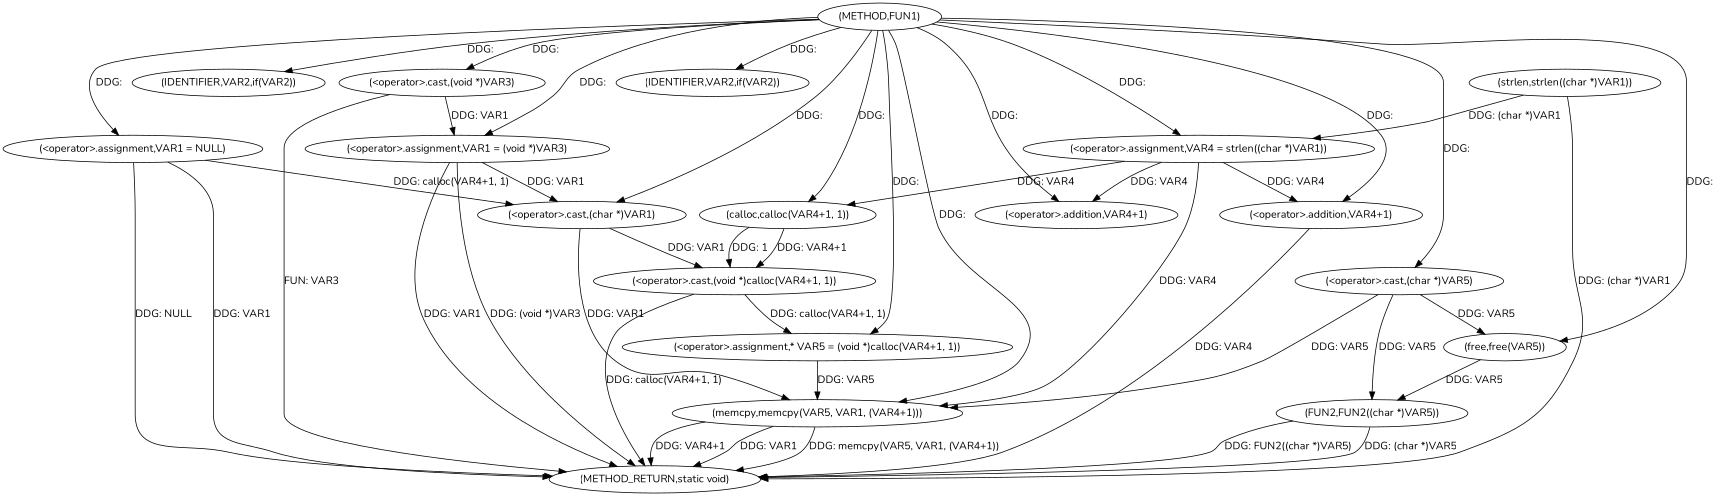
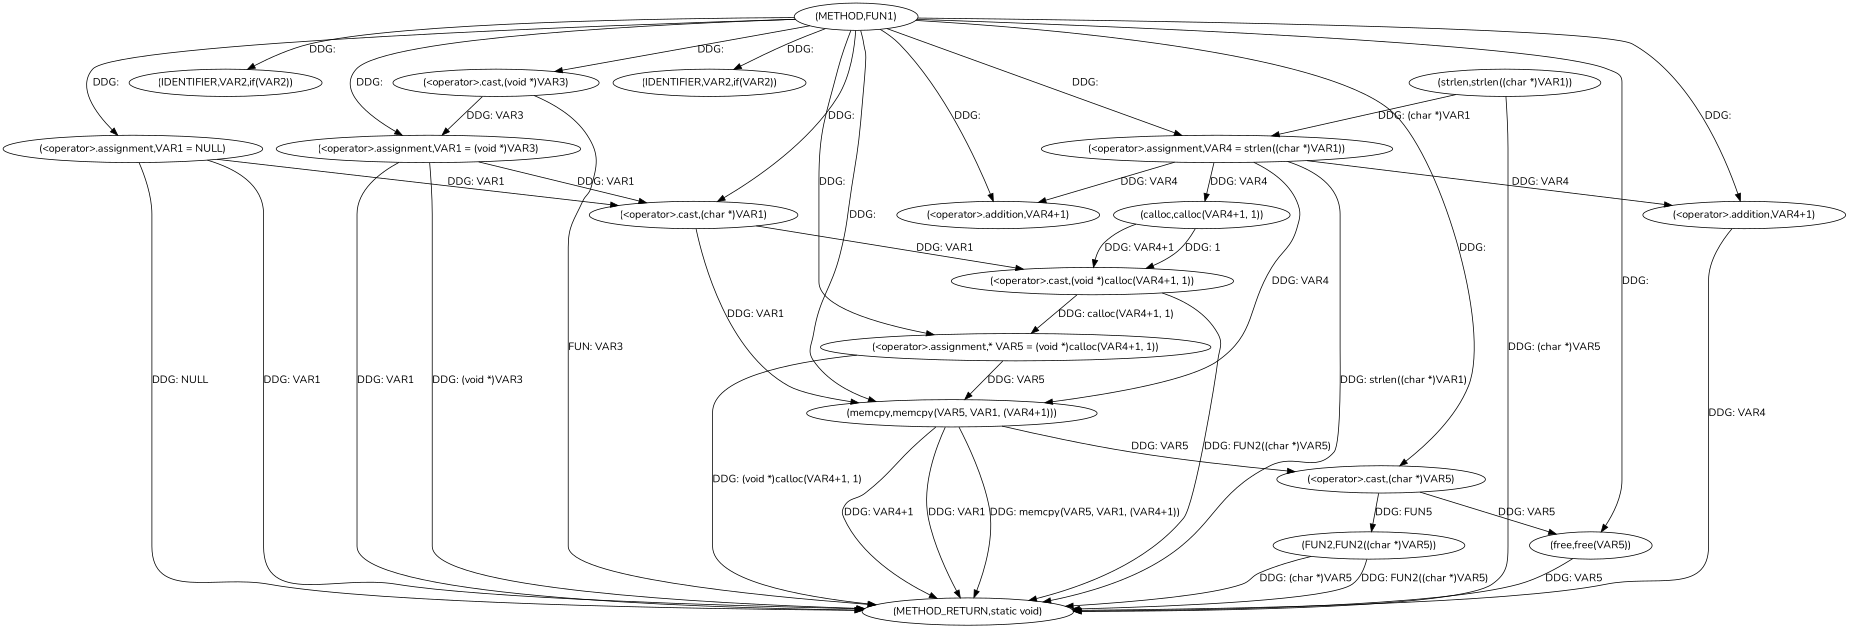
  digraph {
    fontname=Nunito
    node [fontname=Nunito]
    edge [fontname=Nunito]
    n1 [label="(METHOD,FUN1)"]
    n2 [label="(<operator>.assignment,VAR1 = NULL)"]
    n3 [label="(IDENTIFIER,VAR2,if(VAR2))"]
    n4 [label="(<operator>.assignment,VAR1 = (void *)VAR3)"]
    n5 [label="(<operator>.cast,(void *)VAR3)"]
    n6 [label="(IDENTIFIER,VAR2,if(VAR2))"]
    n7 [label="(<operator>.assignment,VAR4 = strlen((char *)VAR1))"]
    n8 [label="(<operator>.cast,(char *)VAR1)"]
    n9 [label="(<operator>.assignment,* VAR5 = (void *)calloc(VAR4+1, 1))"]
    n10 [label="(calloc,calloc(VAR4+1, 1))"]
    n11 [label="(<operator>.addition,VAR4+1)"]
    n12 [label="(memcpy,memcpy(VAR5, VAR1, (VAR4+1)))"]
    n13 [label="(<operator>.addition,VAR4+1)"]
    n14 [label="(<operator>.cast,(char *)VAR5)"]
    n15 [label="(free,free(VAR5))"]
    n16 [label="(METHOD_RETURN,static void)"]
    n17 [label="(<operator>.cast,(void *)calloc(VAR4+1, 1))"]
    n18 [label="(FUN2,FUN2((char *)VAR5))"]
    n19 [label="(strlen,strlen((char *)VAR1))"]
    n1 -> n2 [label="DDG: "]
    n1 -> n3 [label="DDG: "]
    n1 -> n4 [label="DDG: "]
    n1 -> n5 [label="DDG: "]
    n1 -> n6 [label="DDG: "]
    n1 -> n7 [label="DDG: "]
    n1 -> n8 [label="DDG: "]
    n1 -> n9 [label="DDG: "]
-   n1 -> n10 [label="DDG: "]
    n1 -> n11 [label="DDG: "]
    n1 -> n12 [label="DDG: "]
    n1 -> n13 [label="DDG: "]
    n1 -> n14 [label="DDG: "]
    n1 -> n15 [label="DDG: "]
-   n2 -> n8 [label="DDG: calloc(VAR4+1, 1)"]
+   n2 -> n8 [label="DDG: VAR1"]
    n2 -> n16 [label="DDG: VAR1"]
    n2 -> n16 [label="DDG: NULL"]
    n4 -> n8 [label="DDG: VAR1"]
    n4 -> n16 [label="DDG: (void *)VAR3"]
    n4 -> n16 [label="DDG: VAR1"]
-   n5 -> n4 [label="DDG: VAR1"]
+   n5 -> n4 [label="DDG: VAR3"]
    n5 -> n16 [label="FUN: VAR3"]
    n7 -> n10 [label="DDG: VAR4"]
    n7 -> n11 [label="DDG: VAR4"]
    n7 -> n12 [label="DDG: VAR4"]
    n7 -> n13 [label="DDG: VAR4"]
+   n7 -> n16 [label="DDG: strlen((char *)VAR1)"]
    n8 -> n12 [label="DDG: VAR1"]
    n8 -> n17 [label="DDG: VAR1"]
    n9 -> n12 [label="DDG: VAR5"]
+   n9 -> n16 [label="DDG: (void *)calloc(VAR4+1, 1)"]
    n10 -> n17 [label="DDG: VAR4+1"]
    n10 -> n17 [label="DDG: 1"]
-   n14 -> n12 [label="DDG: VAR5"]
+   n12 -> n14 [label="DDG: VAR5"]
    n12 -> n16 [label="DDG: memcpy(VAR5, VAR1, (VAR4+1))"]
    n12 -> n16 [label="DDG: VAR4+1"]
    n12 -> n16 [label="DDG: VAR1"]
    n13 -> n16 [label="DDG: VAR4"]
    n14 -> n15 [label="DDG: VAR5"]
-   n14 -> n18 [label="DDG: VAR5"]
-   n15 -> n18 [label="DDG: VAR5"]
+   n14 -> n18 [label="DDG: FUN5"]
+   n15 -> n16 [label="DDG: VAR5"]
    n17 -> n9 [label="DDG: calloc(VAR4+1, 1)"]
-   n17 -> n16 [label="DDG: calloc(VAR4+1, 1)"]
+   n17 -> n16 [label="DDG: FUN2((char *)VAR5)"]
    n18 -> n16 [label="DDG: (char *)VAR5"]
    n18 -> n16 [label="DDG: FUN2((char *)VAR5)"]
    n19 -> n7 [label="DDG: (char *)VAR1"]
-   n19 -> n16 [label="DDG: (char *)VAR1"]
+   n19 -> n16 [label="DDG: (char *)VAR5"]
  }
